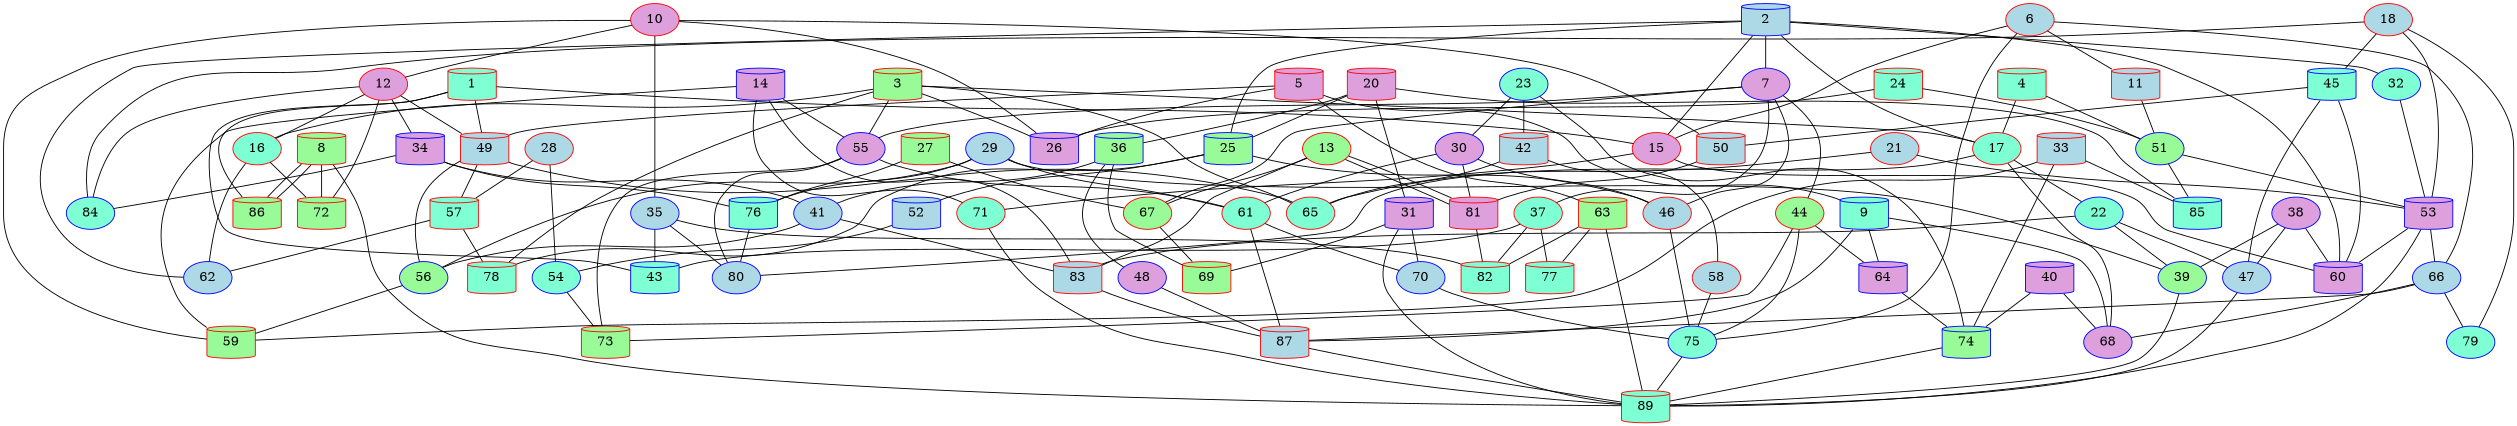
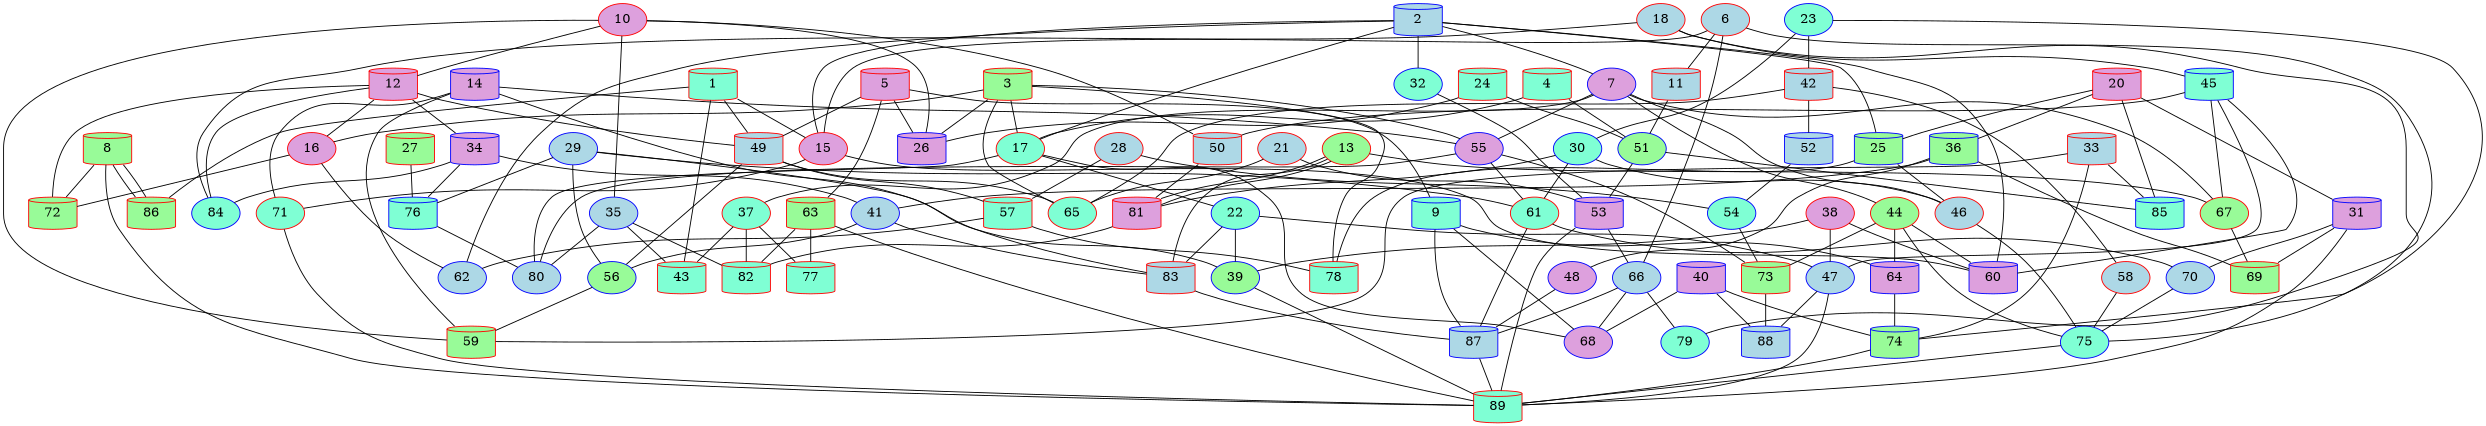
  graph {
    node [color=red fillcolor=aquamarine shape=cylinder style=filled]
    15 [fillcolor=plum shape=ellipse]
    1
-   43 [color=blue]
+   43
    49 [fillcolor=lightblue]
    86 [fillcolor=palegreen]
    60 [color=blue fillcolor=plum]
    71 [shape=ellipse]
    65 [shape=ellipse]
    57
    56 [color=blue fillcolor=palegreen shape=ellipse]
    2 [color=blue fillcolor=lightblue]
    7 [color=blue fillcolor=plum shape=ellipse]
    17 [shape=ellipse]
    25 [color=blue fillcolor=palegreen]
    32 [color=blue shape=ellipse]
    62 [color=blue fillcolor=lightblue shape=ellipse]
    55 [color=blue fillcolor=plum shape=ellipse]
    37 [shape=ellipse]
    44 [fillcolor=palegreen shape=ellipse]
    46 [fillcolor=lightblue shape=ellipse]
    67 [fillcolor=palegreen shape=ellipse]
    68 [color=blue fillcolor=plum shape=ellipse]
    22 [color=blue shape=ellipse]
    80 [color=blue fillcolor=lightblue shape=ellipse]
    78
    53 [color=blue fillcolor=plum]
    3 [fillcolor=palegreen]
-   16 [shape=ellipse]
+   16 [fillcolor=plum shape=ellipse]
    26 [color=blue fillcolor=plum]
    72 [fillcolor=palegreen]
    61 [shape=ellipse]
    73 [fillcolor=palegreen]
    4
    51 [color=blue fillcolor=palegreen shape=ellipse]
    85 [color=blue]
    5 [fillcolor=plum]
    9 [color=blue]
    63 [fillcolor=palegreen]
    64 [color=blue fillcolor=plum]
-   87 [fillcolor=lightblue]
+   87 [color=blue fillcolor=lightblue]
    89
    82
    77
    6 [fillcolor=lightblue shape=ellipse]
    11 [fillcolor=lightblue]
    66 [color=blue fillcolor=lightblue shape=ellipse]
    75 [color=blue shape=ellipse]
    79 [color=blue shape=ellipse]
    69 [fillcolor=palegreen]
    8 [fillcolor=palegreen]
    74 [color=blue fillcolor=palegreen]
    10 [fillcolor=plum shape=ellipse]
-   12 [fillcolor=plum shape=ellipse]
+   12 [fillcolor=plum]
    35 [color=blue fillcolor=lightblue shape=ellipse]
    50 [fillcolor=lightblue]
    59 [fillcolor=palegreen]
    34 [color=blue fillcolor=plum]
    84 [color=blue shape=ellipse]
    81 [fillcolor=plum]
    76 [color=blue]
    41 [color=blue fillcolor=lightblue shape=ellipse]
    13 [fillcolor=palegreen shape=ellipse]
    83 [fillcolor=lightblue]
    14 [color=blue fillcolor=plum]
    39 [color=blue fillcolor=palegreen shape=ellipse]
    47 [color=blue fillcolor=lightblue shape=ellipse]
    18 [fillcolor=lightblue shape=ellipse]
    45 [color=blue]
    28 [fillcolor=lightblue shape=ellipse]
    54 [color=blue shape=ellipse]
    36 [color=blue fillcolor=palegreen]
    48 [color=blue fillcolor=plum shape=ellipse]
-   38 [color=blue fillcolor=plum shape=ellipse]
+   38 [fillcolor=plum shape=ellipse]
    20 [fillcolor=plum]
    31 [color=blue fillcolor=plum]
    70 [color=blue fillcolor=lightblue shape=ellipse]
    21 [fillcolor=lightblue shape=ellipse]
    29 [color=blue fillcolor=lightblue shape=ellipse]
+   88 [color=blue fillcolor=lightblue]
    23 [color=blue shape=ellipse]
-   30 [color=blue fillcolor=plum shape=ellipse]
+   30 [color=blue shape=ellipse]
    42 [fillcolor=lightblue]
    52 [color=blue fillcolor=lightblue]
    58 [fillcolor=lightblue shape=ellipse]
    24
    27 [fillcolor=palegreen]
    33 [fillcolor=lightblue]
    40 [color=blue fillcolor=plum]
    15 -- 60
    15 -- 71
    1 -- 15
    1 -- 43
    1 -- 49
    1 -- 86
    49 -- 65
    49 -- 57
    49 -- 56
    71 -- 89
    57 -- 62
    57 -- 78
    56 -- 59
    2 -- 15
    2 -- 60
    2 -- 7
    2 -- 17
    2 -- 25
    2 -- 32
    2 -- 62
    7 -- 55
    7 -- 37
    7 -- 44
    7 -- 46
    7 -- 67
    17 -- 68
    17 -- 22
    17 -- 80
    25 -- 46
    25 -- 78
    32 -- 53
    55 -- 80
    55 -- 61
    55 -- 73
    37 -- 43
    37 -- 82
    37 -- 77
-   53 -- 60
+   44 -- 60
    44 -- 73
    44 -- 64
    44 -- 75
    46 -- 75
    67 -- 69
    22 -- 83
    22 -- 39
    22 -- 47
    53 -- 89
    53 -- 66
    3 -- 65
    3 -- 17
    3 -- 55
    3 -- 78
    3 -- 16
    3 -- 26
    16 -- 62
    16 -- 72
    61 -- 87
    61 -- 70
+   73 -- 88
    4 -- 17
    4 -- 51
    51 -- 53
    51 -- 85
    5 -- 49
    5 -- 26
    5 -- 9
    5 -- 63
    9 -- 68
    9 -- 64
    9 -- 87
    63 -- 89
    63 -- 82
    63 -- 77
    64 -- 74
    87 -- 89
    6 -- 15
    6 -- 11
    6 -- 66
    6 -- 75
    11 -- 51
    66 -- 68
    66 -- 87
    66 -- 79
    75 -- 89
    8 -- 86
    8 -- 86
    8 -- 72
    8 -- 89
    74 -- 89
    10 -- 26
    10 -- 12
    10 -- 35
    10 -- 50
    10 -- 59
    12 -- 49
    12 -- 16
    12 -- 72
    12 -- 34
    12 -- 84
    35 -- 43
    35 -- 80
    35 -- 82
    50 -- 81
    34 -- 84
    34 -- 76
    34 -- 41
    81 -- 82
    76 -- 80
    41 -- 56
    41 -- 83
    13 -- 67
    13 -- 81
    13 -- 81
    13 -- 83
    83 -- 87
    14 -- 71
    14 -- 55
    14 -- 59
    14 -- 83
    39 -- 89
    47 -- 89
-   18 -- 53
+   47 -- 88
    18 -- 79
    18 -- 84
    18 -- 45
    45 -- 60
    45 -- 50
    45 -- 47
    28 -- 57
    28 -- 54
    54 -- 73
    36 -- 69
    36 -- 41
    36 -- 48
    48 -- 87
    38 -- 60
    38 -- 39
    38 -- 47
    20 -- 25
    20 -- 85
    20 -- 36
    20 -- 31
    31 -- 89
    31 -- 69
    31 -- 70
    70 -- 75
    21 -- 65
    21 -- 53
    29 -- 56
    29 -- 61
    29 -- 76
    29 -- 39
    23 -- 74
    23 -- 30
    23 -- 42
    30 -- 46
    30 -- 61
    30 -- 81
    42 -- 65
-   25 -- 52
+   42 -- 52
    42 -- 58
    52 -- 54
    58 -- 75
    24 -- 26
    24 -- 51
-   27 -- 67
+   45 -- 67
    27 -- 76
    33 -- 85
    33 -- 74
    33 -- 59
    40 -- 68
    40 -- 74
+   40 -- 88
  }
